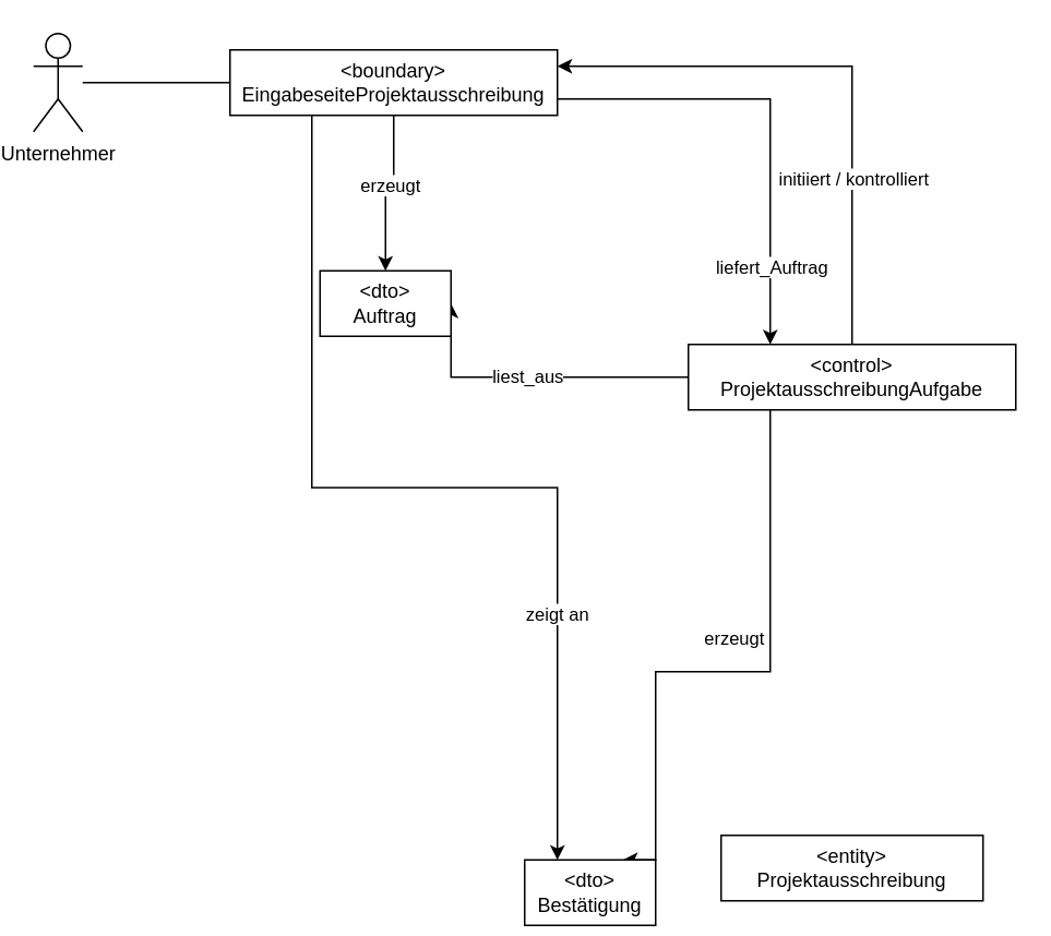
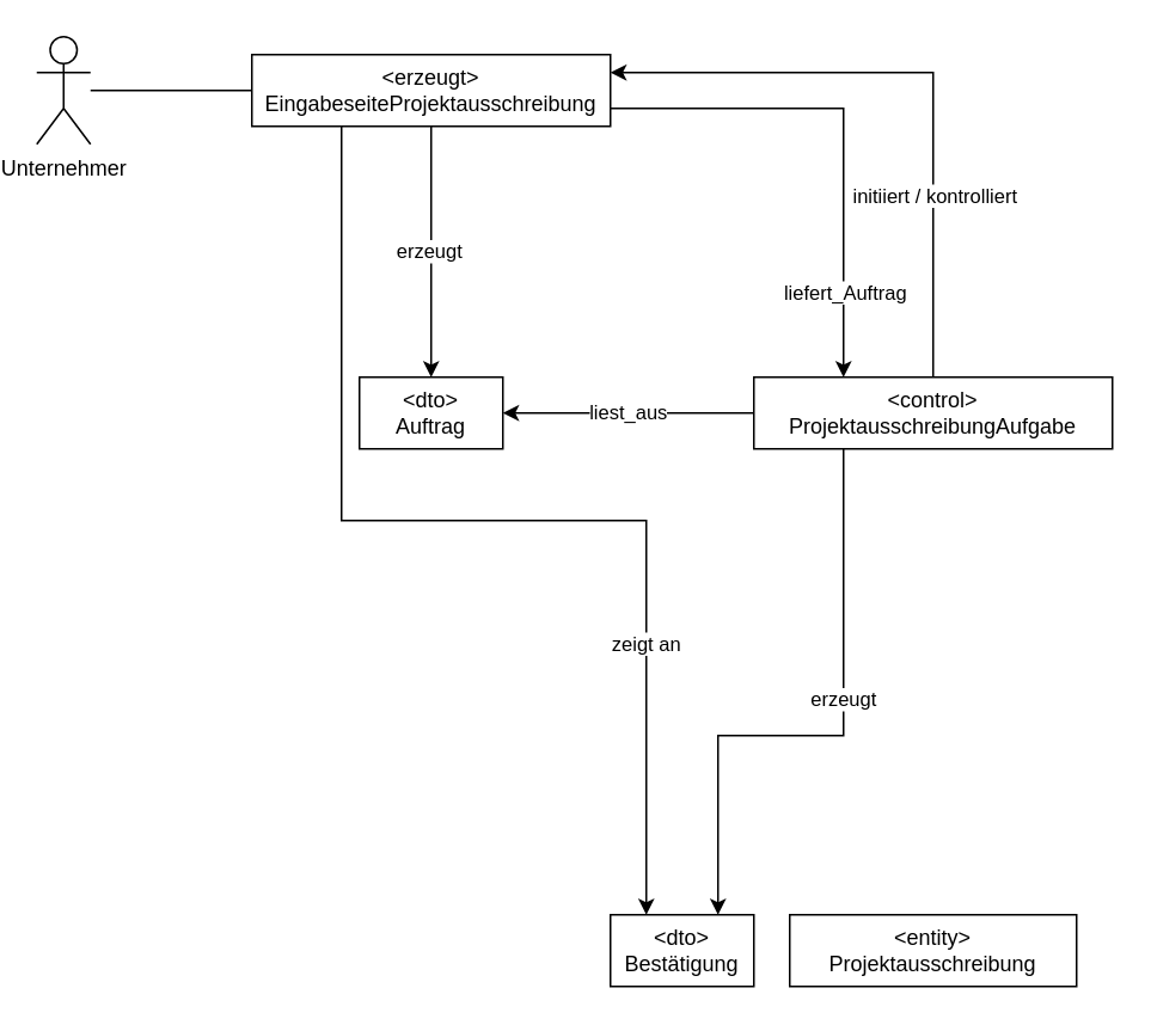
  <mxCell id="0" />
  <mxCell id="1" parent="0" />
  <mxCell id="2" style="edgeStyle=orthogonalEdgeStyle;rounded=0;orthogonalLoop=1;jettySize=auto;html=1;exitX=1;exitY=0.75;exitDx=0;exitDy=0;entryX=0.25;entryY=0;entryDx=0;entryDy=0;" parent="1" source="6" target="13" edge="1"><mxGeometry relative="1" as="geometry" /></mxCell>
  <mxCell id="3" value="liefert_Auftrag" style="edgeLabel;html=1;align=center;verticalAlign=middle;resizable=0;points=[];" parent="2" vertex="1" connectable="0"><mxGeometry x="0.647" relative="1" as="geometry"><mxPoint y="1" as="offset" /></mxGeometry></mxCell>
  <mxCell id="4" style="edgeStyle=orthogonalEdgeStyle;rounded=0;orthogonalLoop=1;jettySize=auto;html=1;exitX=0.25;exitY=1;exitDx=0;exitDy=0;entryX=0.25;entryY=0;entryDx=0;entryDy=0;" parent="1" source="6" target="18" edge="1"><mxGeometry relative="1" as="geometry" /></mxCell>
  <mxCell id="5" value="zeigt an" style="edgeLabel;html=1;align=center;verticalAlign=middle;resizable=0;points=[];" parent="4" vertex="1" connectable="0"><mxGeometry x="0.317" y="1" relative="1" as="geometry"><mxPoint x="-2" y="56" as="offset" /></mxGeometry></mxCell>
- <mxCell id="6" value="&amp;lt;boundary&amp;gt;&lt;br&gt;EingabeseiteProjektausschreibung" style="html=1;whiteSpace=wrap;" parent="1" vertex="1"><mxGeometry x="140" y="30" width="200" height="40" as="geometry" /></mxCell>
+ <mxCell id="6" value="&amp;lt;erzeugt&amp;gt;&lt;br&gt;EingabeseiteProjektausschreibung" style="html=1;whiteSpace=wrap;" parent="1" vertex="1"><mxGeometry x="140" y="30" width="200" height="40" as="geometry" /></mxCell>
  <mxCell id="7" style="edgeStyle=orthogonalEdgeStyle;rounded=0;orthogonalLoop=1;jettySize=auto;html=1;exitX=0.5;exitY=0;exitDx=0;exitDy=0;entryX=1;entryY=0.25;entryDx=0;entryDy=0;" parent="1" source="13" target="6" edge="1"><mxGeometry relative="1" as="geometry" /></mxCell>
  <mxCell id="8" value="initiiert / kontrolliert" style="edgeLabel;html=1;align=center;verticalAlign=middle;resizable=0;points=[];" parent="7" vertex="1" connectable="0"><mxGeometry x="-0.327" y="-3" relative="1" as="geometry"><mxPoint x="-3" y="16" as="offset" /></mxGeometry></mxCell>
  <mxCell id="9" style="edgeStyle=orthogonalEdgeStyle;rounded=0;orthogonalLoop=1;jettySize=auto;html=1;exitX=0;exitY=0.5;exitDx=0;exitDy=0;entryX=1;entryY=0.5;entryDx=0;entryDy=0;" parent="1" source="13" target="14" edge="1"><mxGeometry relative="1" as="geometry"><Array as="points"><mxPoint x="360" y="230" /><mxPoint x="360" y="230" /></Array></mxGeometry></mxCell>
  <mxCell id="10" value="liest_aus" style="edgeLabel;html=1;align=center;verticalAlign=middle;resizable=0;points=[];" parent="9" vertex="1" connectable="0"><mxGeometry x="0.15" y="1" relative="1" as="geometry"><mxPoint x="10" y="-2" as="offset" /></mxGeometry></mxCell>
  <mxCell id="11" style="edgeStyle=orthogonalEdgeStyle;rounded=0;orthogonalLoop=1;jettySize=auto;html=1;exitX=0.25;exitY=1;exitDx=0;exitDy=0;entryX=0.75;entryY=0;entryDx=0;entryDy=0;" parent="1" source="13" target="18" edge="1"><mxGeometry relative="1" as="geometry"><Array as="points"><mxPoint x="470" y="410" /><mxPoint x="400" y="410" /></Array></mxGeometry></mxCell>
  <mxCell id="12" value="erzeugt" style="edgeLabel;html=1;align=center;verticalAlign=middle;resizable=0;points=[];" parent="11" vertex="1" connectable="0"><mxGeometry x="0.225" y="2" relative="1" as="geometry"><mxPoint x="41" y="-23" as="offset" /></mxGeometry></mxCell>
  <mxCell id="13" value="&amp;lt;control&amp;gt;&lt;br&gt;ProjektausschreibungAufgabe" style="html=1;whiteSpace=wrap;" parent="1" vertex="1"><mxGeometry x="420" y="210" width="200" height="40" as="geometry" /></mxCell>
- <mxCell id="14" value="&amp;lt;dto&amp;gt;&lt;br&gt;Auftrag" style="html=1;whiteSpace=wrap;" parent="1" vertex="1"><mxGeometry x="195" y="165" width="80" height="40" as="geometry" /></mxCell>
+ <mxCell id="14" value="&amp;lt;dto&amp;gt;&lt;br&gt;Auftrag" style="html=1;whiteSpace=wrap;" parent="1" vertex="1"><mxGeometry x="200" y="210" width="80" height="40" as="geometry" /></mxCell>
  <mxCell id="15" style="edgeStyle=orthogonalEdgeStyle;rounded=0;orthogonalLoop=1;jettySize=auto;html=1;exitX=0.5;exitY=1;exitDx=0;exitDy=0;entryX=0.5;entryY=0;entryDx=0;entryDy=0;" parent="1" source="6" target="14" edge="1"><mxGeometry relative="1" as="geometry" /></mxCell>
  <mxCell id="16" value="erzeugt" style="edgeLabel;html=1;align=center;verticalAlign=middle;resizable=0;points=[];" parent="15" vertex="1" connectable="0"><mxGeometry x="0.015" y="-3" relative="1" as="geometry"><mxPoint x="1" y="-2" as="offset" /></mxGeometry></mxCell>
  <mxCell id="17" value="&amp;lt;entity&amp;gt;&lt;br&gt;Projektausschreibung" style="html=1;whiteSpace=wrap;" parent="1" vertex="1"><mxGeometry x="440" y="510" width="160" height="40" as="geometry" /></mxCell>
- <mxCell id="18" value="&amp;lt;dto&amp;gt;&lt;br&gt;Bestätigung" style="html=1;whiteSpace=wrap;" parent="1" vertex="1"><mxGeometry x="320" y="525" width="80" height="40" as="geometry" /></mxCell>
+ <mxCell id="18" value="&amp;lt;dto&amp;gt;&lt;br&gt;Bestätigung" style="html=1;whiteSpace=wrap;" parent="1" vertex="1"><mxGeometry x="340" y="510" width="80" height="40" as="geometry" /></mxCell>
  <mxCell id="19" style="edgeStyle=orthogonalEdgeStyle;rounded=0;orthogonalLoop=1;jettySize=auto;html=1;entryX=0;entryY=0.5;entryDx=0;entryDy=0;endArrow=none;endFill=0;" parent="1" source="20" target="6" edge="1"><mxGeometry relative="1" as="geometry" /></mxCell>
  <mxCell id="20" value="Unternehmer" style="shape=umlActor;verticalLabelPosition=bottom;verticalAlign=top;html=1;" parent="1" vertex="1"><mxGeometry x="20" y="20" width="30" height="60" as="geometry" /></mxCell>
